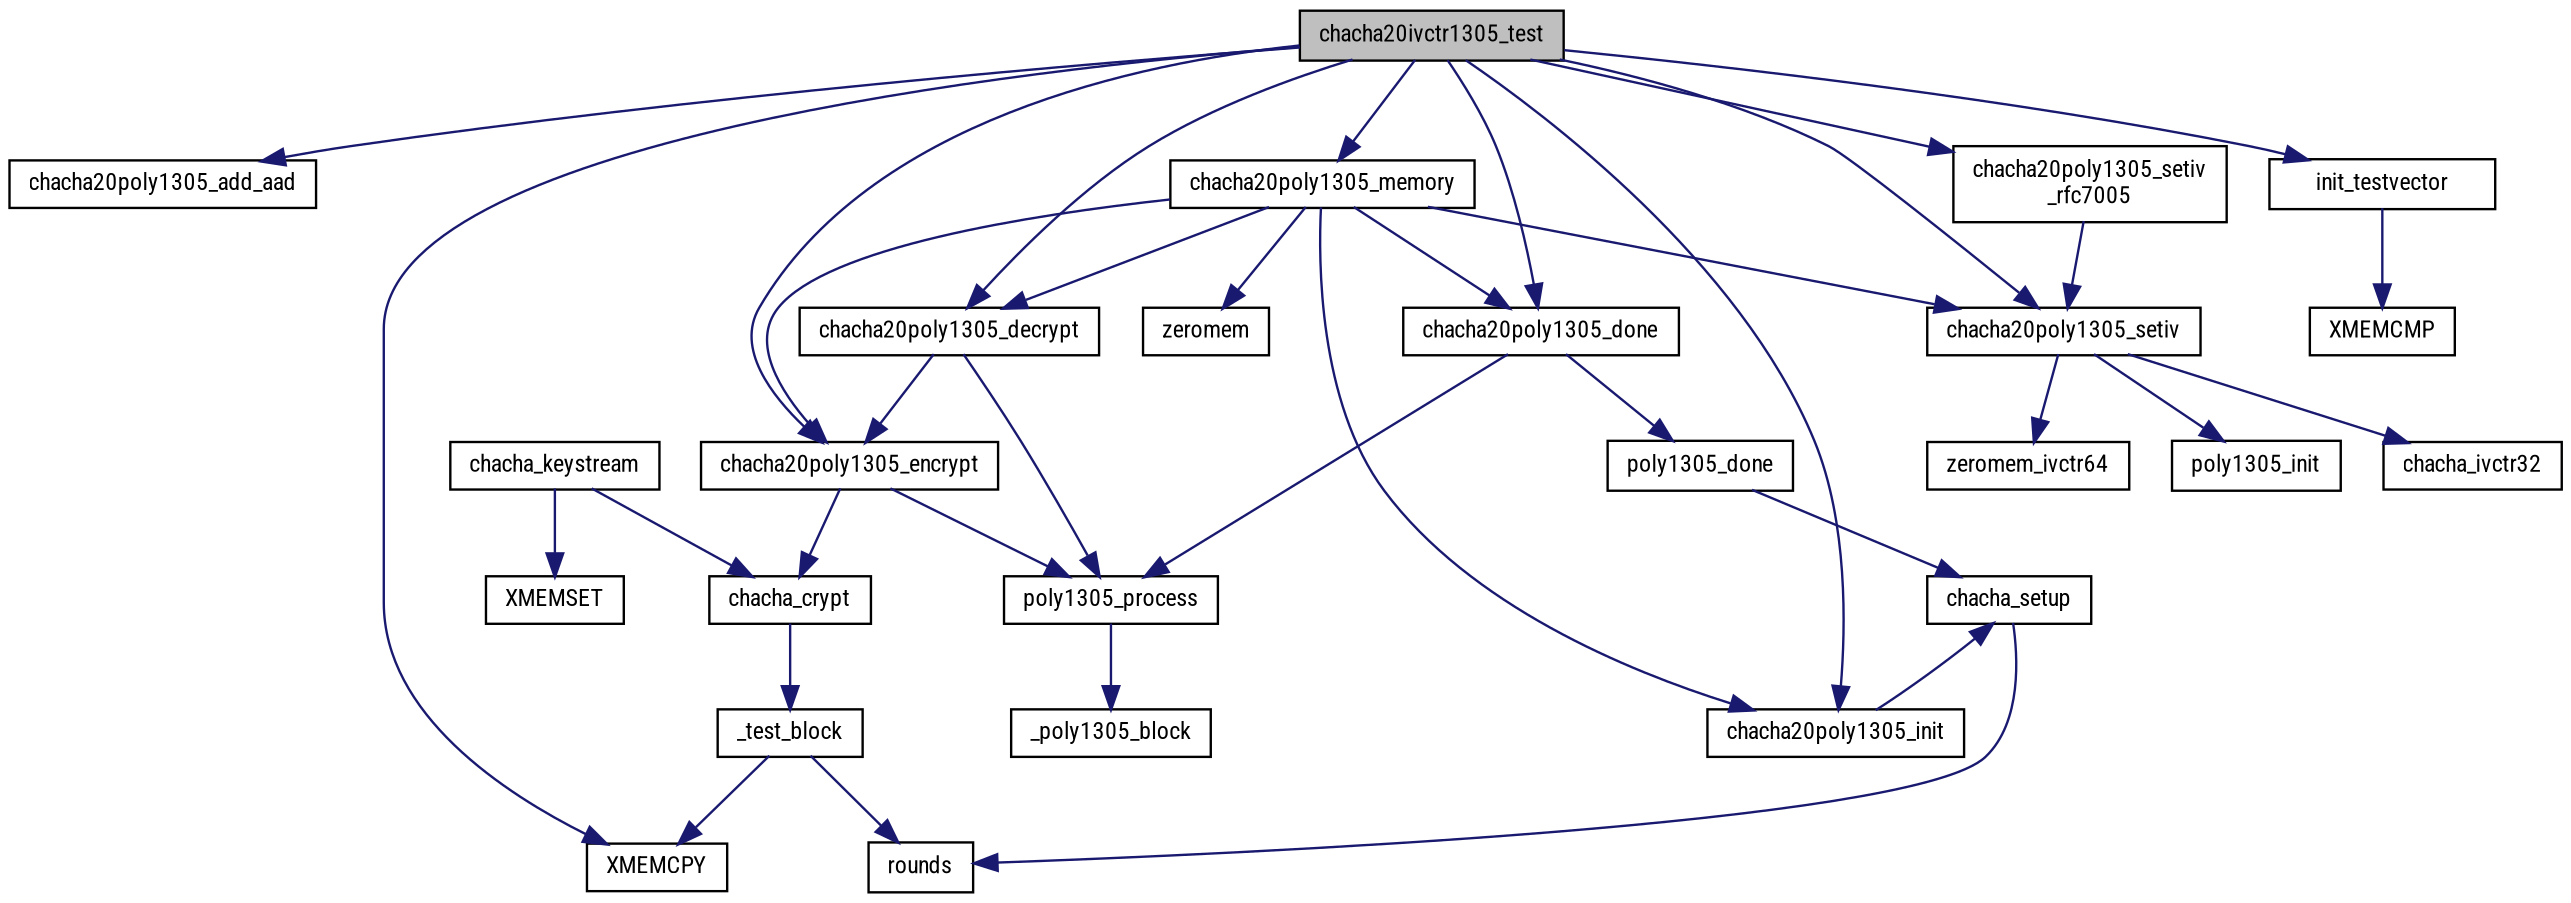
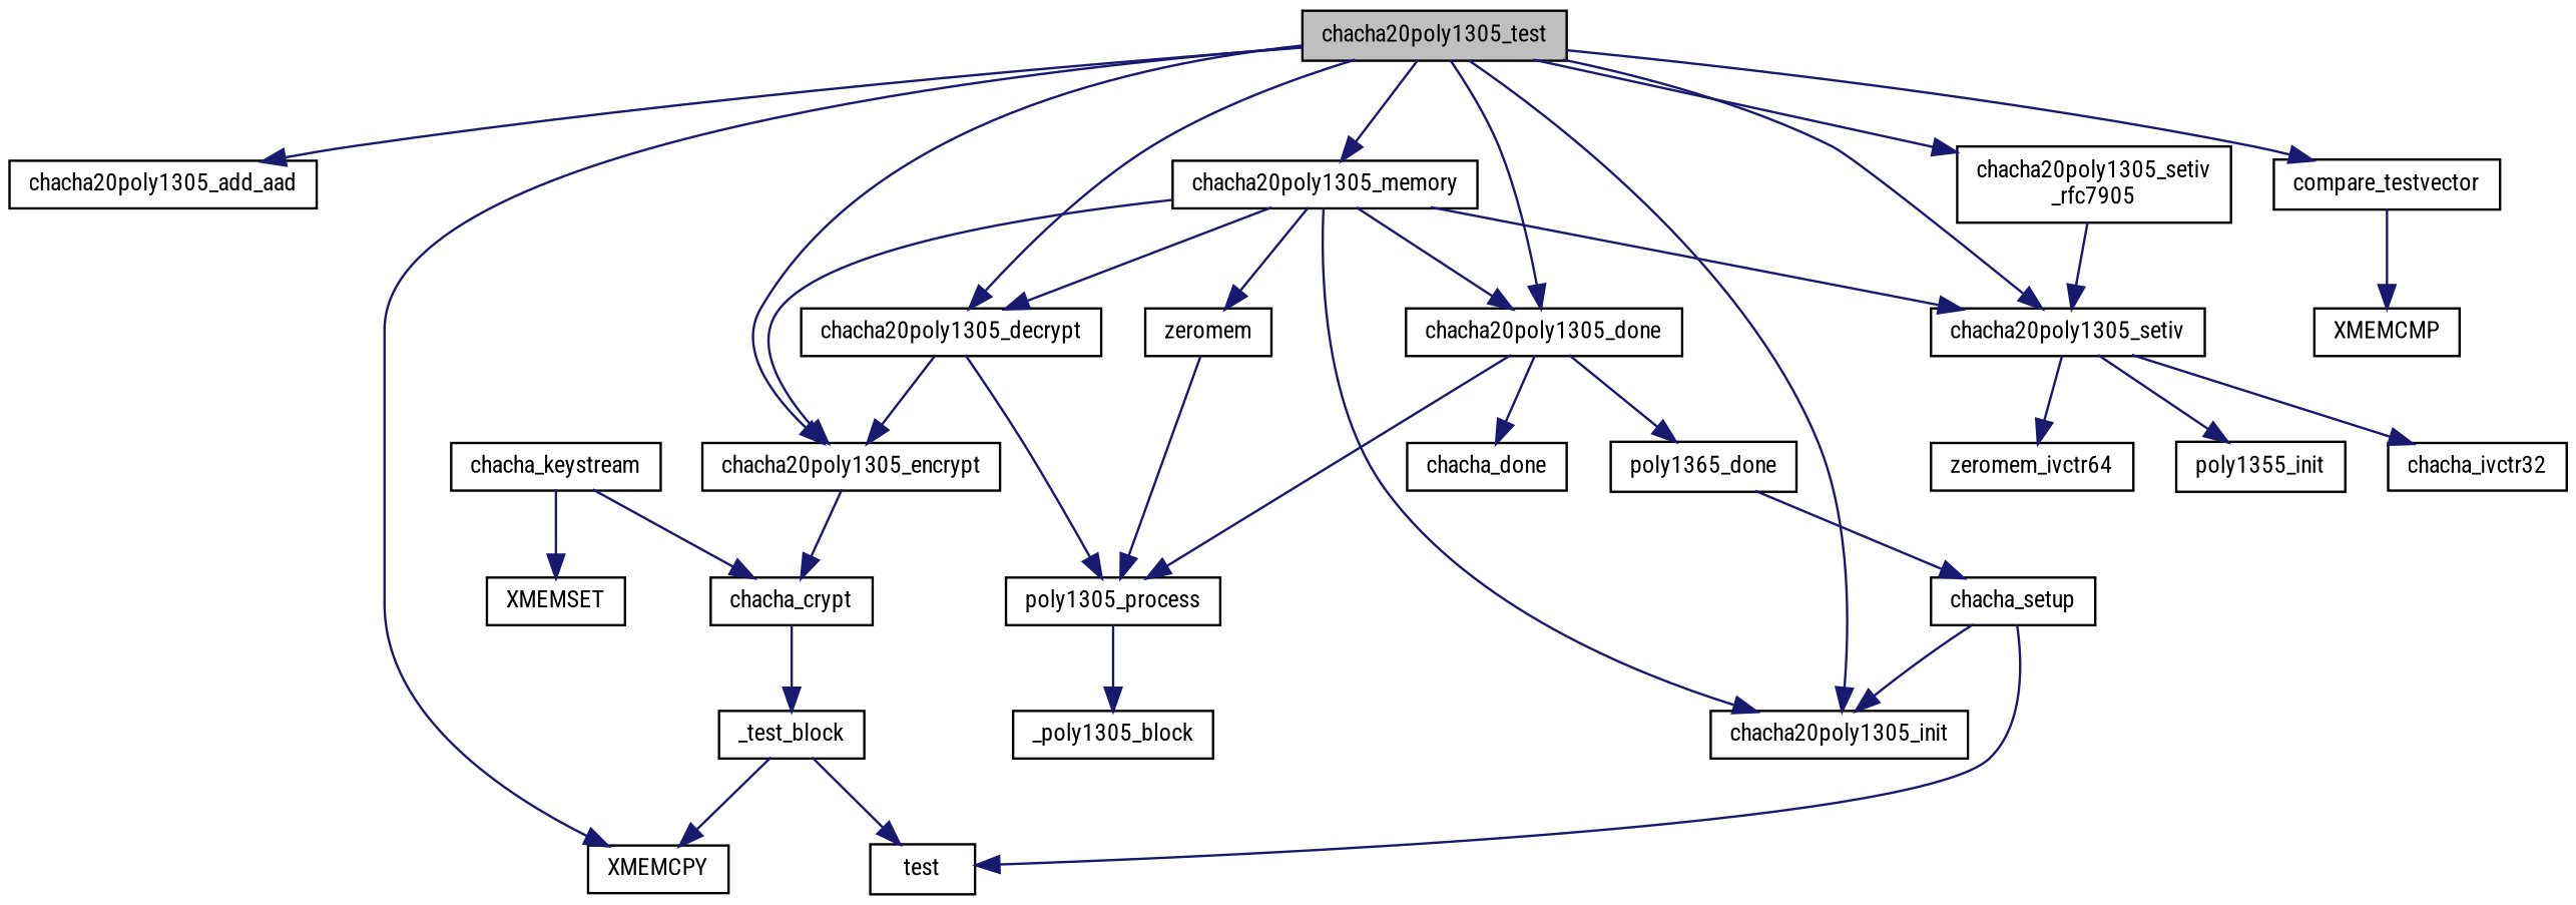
  digraph {
    fontname="Roboto Condensed"
    rankdir=TB
    node [color=black fillcolor=white fontname="Roboto Condensed" fontsize=10 shape=record style=filled]
    edge [color=midnightblue fontname="Roboto Condensed" fontsize=10 labelfontname=Helvetica labelfontsize=10 style=solid]
-   n1 [fillcolor=grey75 fontcolor=black height=0.2 label=chacha20ivctr1305_test width=0.4]
+   n1 [fillcolor=grey75 fontcolor=black height=0.2 label=chacha20poly1305_test width=0.4]
    n2 [height=0.2 label=chacha20poly1305_add_aad width=0.4]
    n3 [height=0.2 label=chacha20poly1305_decrypt width=0.4]
    n4 [height=0.2 label=XMEMCPY width=0.4]
    n5 [height=0.2 label=chacha20poly1305_done width=0.4]
    n6 [height=0.2 label=chacha20poly1305_encrypt width=0.4]
    n7 [height=0.2 label=chacha20poly1305_init width=0.4]
    n8 [height=0.2 label=chacha20poly1305_memory width=0.4]
    n9 [height=0.2 label=chacha20poly1305_setiv width=0.4]
-   n10 [height=0.2 label="chacha20poly1305_setiv\l_rfc7005" width=0.4]
-   n11 [height=0.2 label=init_testvector width=0.4]
+   n10 [height=0.2 label="chacha20poly1305_setiv\l_rfc7905" width=0.4]
+   n11 [height=0.2 label=compare_testvector width=0.4]
    n12 [height=0.2 label=poly1305_process width=0.4]
-   n14 [height=0.2 label=poly1305_done width=0.4]
+   n13 [height=0.2 label=chacha_done width=0.4]
+   n14 [height=0.2 label=poly1365_done width=0.4]
    n15 [height=0.2 label=chacha_crypt width=0.4]
    n16 [height=0.2 label=chacha_setup width=0.4]
    n17 [height=0.2 label=zeromem width=0.4]
    n18 [height=0.2 label=chacha_ivctr32 width=0.4]
    n19 [height=0.2 label=zeromem_ivctr64 width=0.4]
-   n20 [height=0.2 label=poly1305_init width=0.4]
+   n20 [height=0.2 label=poly1355_init width=0.4]
    n21 [height=0.2 label=XMEMCMP width=0.4]
    n22 [height=0.2 label=_poly1305_block width=0.4]
    n23 [height=0.2 label=_test_block width=0.4]
-   n24 [height=0.2 label=rounds width=0.4]
+   n24 [height=0.2 label=test width=0.4]
    n25 [height=0.2 label=XMEMSET width=0.4]
    n26 [height=0.2 label=chacha_keystream width=0.4]
    n1 -> n2
    n1 -> n3
    n1 -> n4
    n1 -> n5
    n1 -> n6
    n1 -> n7
    n1 -> n8
    n1 -> n9
    n1 -> n10
    n1 -> n11
    n3 -> n6
    n3 -> n12
    n5 -> n12
+   n5 -> n13
    n5 -> n14
-   n6 -> n12
+   n17 -> n12
    n6 -> n15
-   n7 -> n16
+   n16 -> n7
    n8 -> n3
    n8 -> n5
    n8 -> n6
    n8 -> n7
    n8 -> n9
    n8 -> n17
    n9 -> n18
    n9 -> n19
    n9 -> n20
    n10 -> n9
    n11 -> n21
    n12 -> n22
    n14 -> n16
    n15 -> n23
    n16 -> n24
    n23 -> n4
    n23 -> n24
    n26 -> n15
    n26 -> n25
  }
